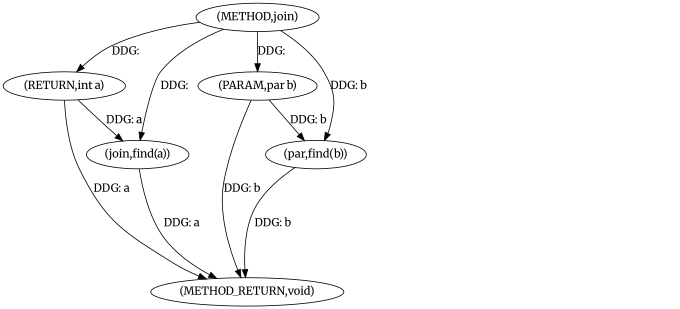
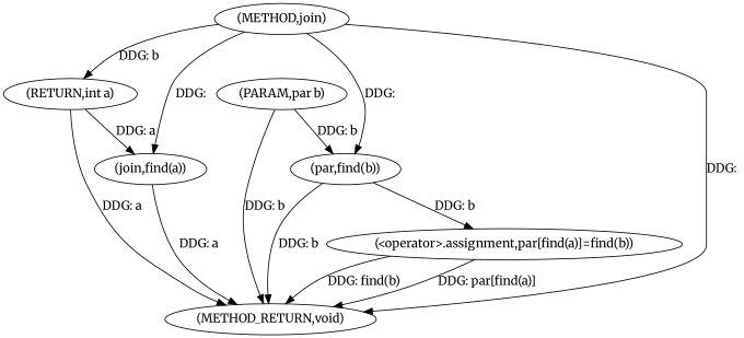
  digraph {
    fontname=Merriweather
    node [fontname=Merriweather]
    edge [fontname=Merriweather]
    n1 [label="(METHOD,join)"]
    n2 [label="(RETURN,int a)"]
    n3 [label="(PARAM,par b)"]
    n4 [label="(par,find(b))"]
    n5 [label="(join,find(a))"]
    n6 [label="(METHOD_RETURN,void)"]
-   n1 -> n2 [label="DDG: "]
-   n1 -> n3 [label="DDG: "]
-   n1 -> n4 [label="DDG: b"]
+   n7 [label="(<operator>.assignment,par[find(a)]=find(b))"]
+   n1 -> n2 [label="DDG: b"]
+   n1 -> n6 [label="DDG: "]
+   n1 -> n4 [label="DDG: "]
    n1 -> n5 [label="DDG: "]
    n2 -> n5 [label="DDG: a"]
    n2 -> n6 [label="DDG: a"]
    n3 -> n4 [label="DDG: b"]
    n3 -> n6 [label="DDG: b"]
    n4 -> n6 [label="DDG: b"]
+   n4 -> n7 [label="DDG: b"]
    n5 -> n6 [label="DDG: a"]
+   n7 -> n6 [label="DDG: par[find(a)]"]
+   n7 -> n6 [label="DDG: find(b)"]
  }
